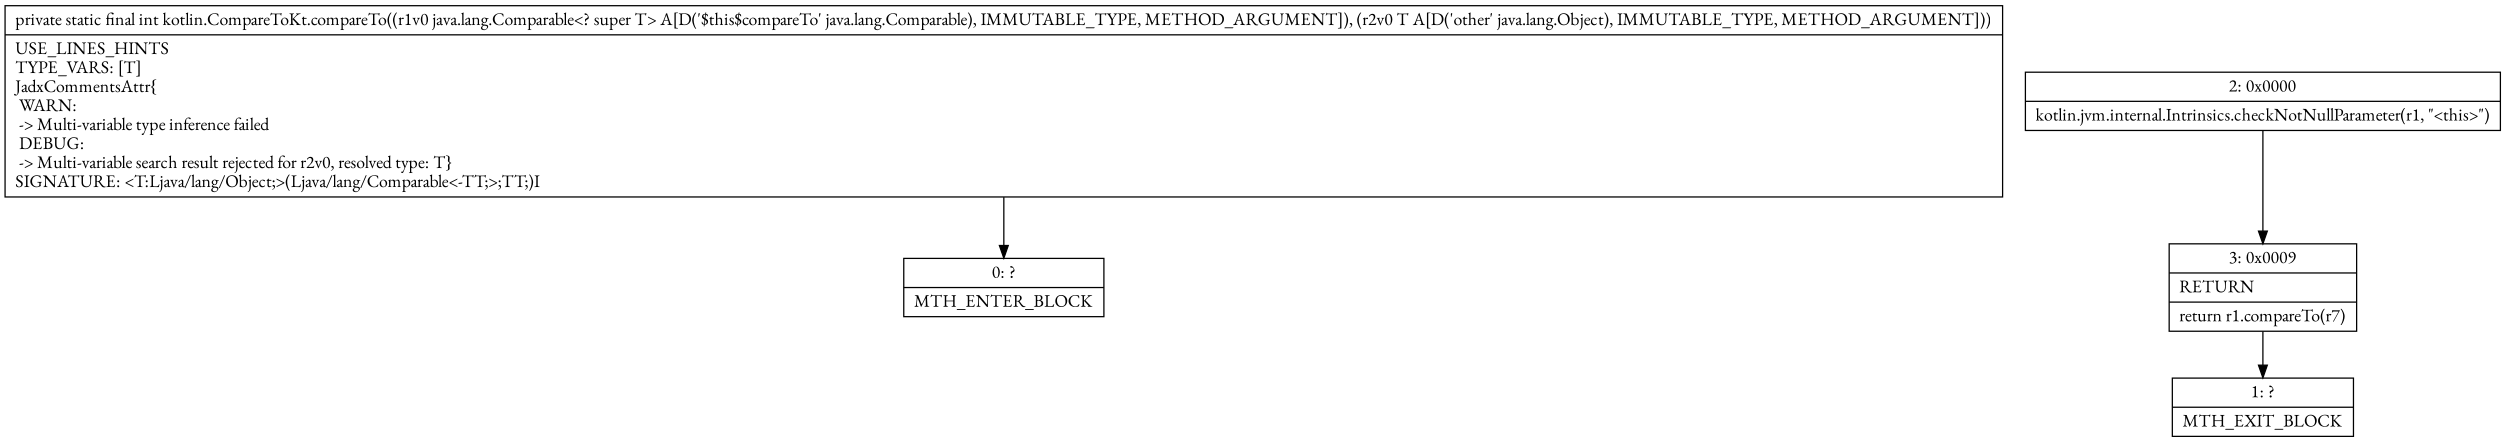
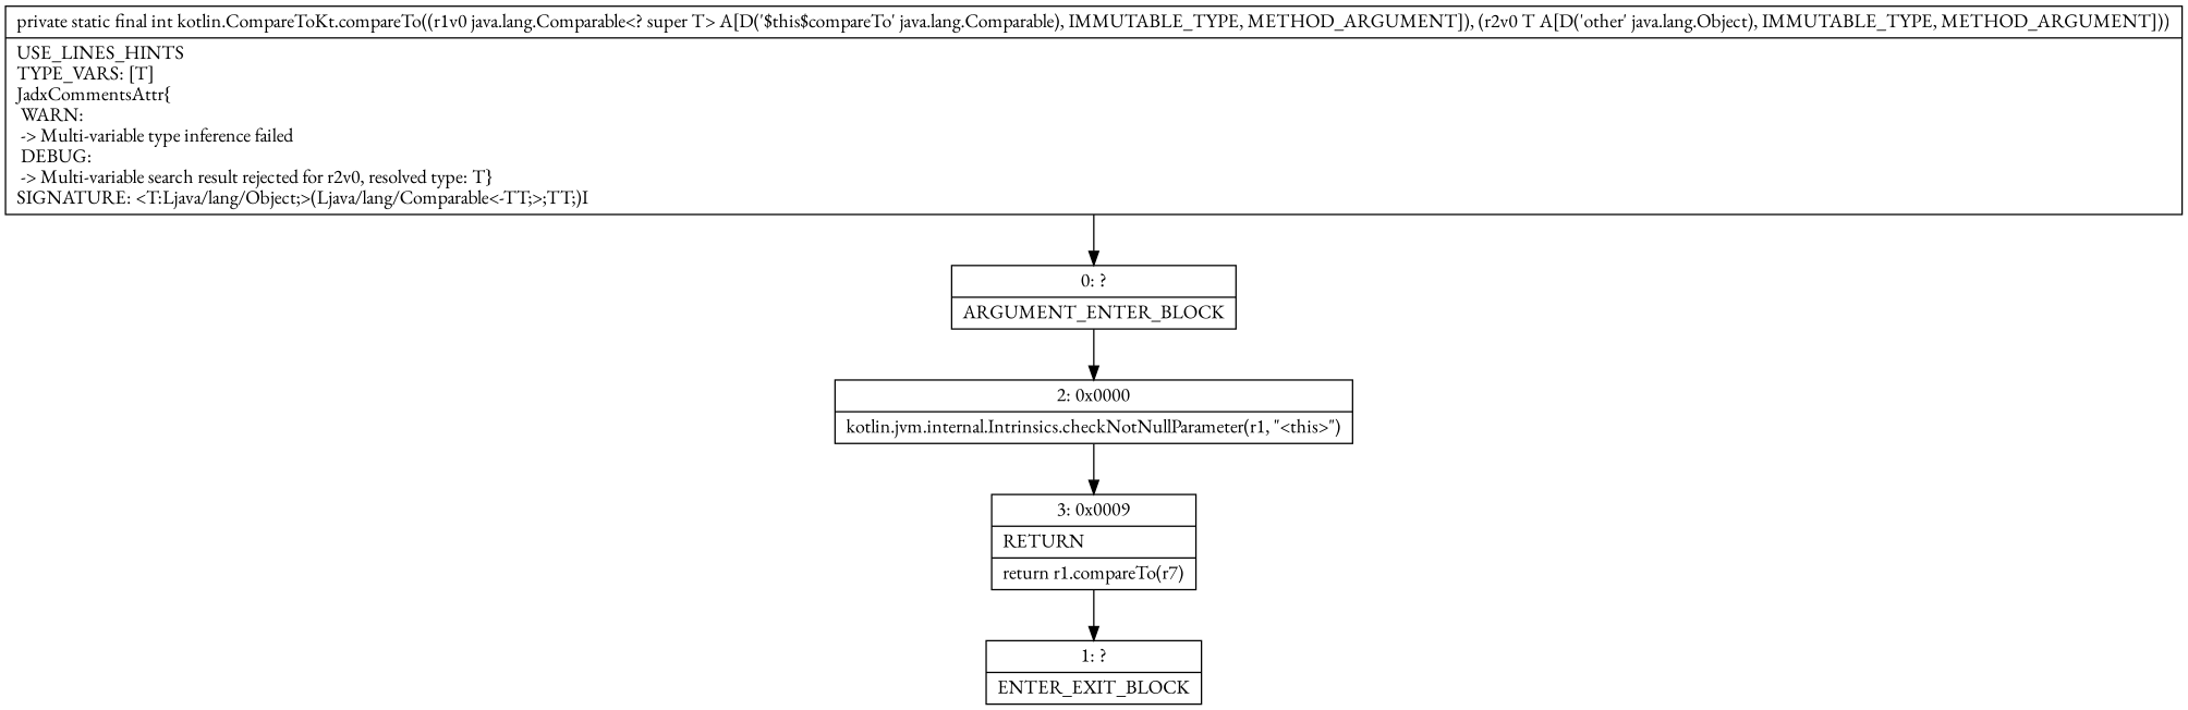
  digraph {
    fontname="EB Garamond"
    node [fontname="EB Garamond" shape=record]
    edge [fontname="EB Garamond"]
-   n1 [label="{0\:\ ?|MTH_ENTER_BLOCK\l}"]
+   n1 [label="{0\:\ ?|ARGUMENT_ENTER_BLOCK\l}"]
    n2 [label="{2\:\ 0x0000|kotlin.jvm.internal.Intrinsics.checkNotNullParameter(r1, \"\<this\>\")\l}"]
    n3 [label="{3\:\ 0x0009|RETURN\l|return r1.compareTo(r7)\l}"]
-   n4 [label="{1\:\ ?|MTH_EXIT_BLOCK\l}"]
+   n4 [label="{1\:\ ?|ENTER_EXIT_BLOCK\l}"]
    n5 [label="{private static final int kotlin.CompareToKt.compareTo((r1v0 java.lang.Comparable\<? super T\> A[D('$this$compareTo' java.lang.Comparable), IMMUTABLE_TYPE, METHOD_ARGUMENT]), (r2v0 T A[D('other' java.lang.Object), IMMUTABLE_TYPE, METHOD_ARGUMENT]))  | USE_LINES_HINTS\lTYPE_VARS: [T]\lJadxCommentsAttr\{\l WARN: \l \-\> Multi\-variable type inference failed\l DEBUG: \l \-\> Multi\-variable search result rejected for r2v0, resolved type: T\}\lSIGNATURE: \<T:Ljava\/lang\/Object;\>(Ljava\/lang\/Comparable\<\-TT;\>;TT;)I\l}"]
+   n1 -> n2
    n2 -> n3
    n3 -> n4
    n5 -> n1
  }
